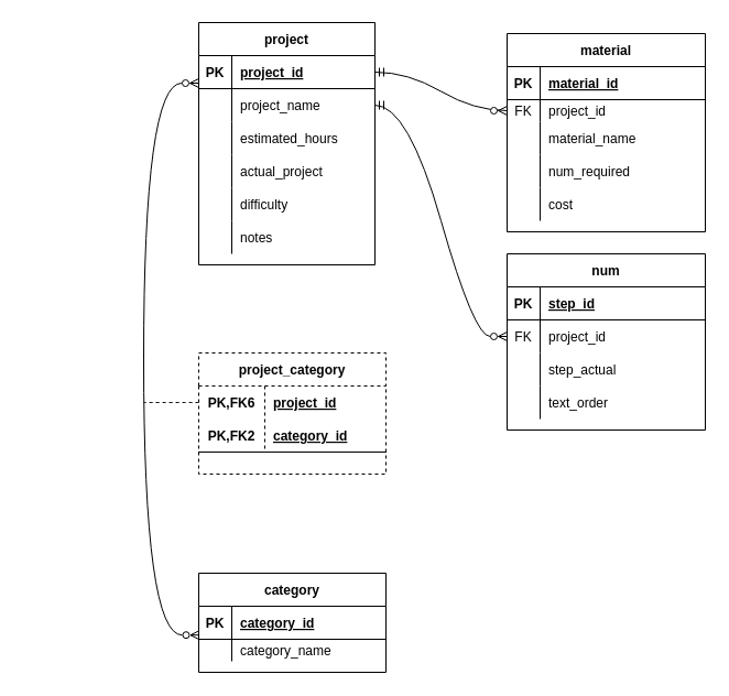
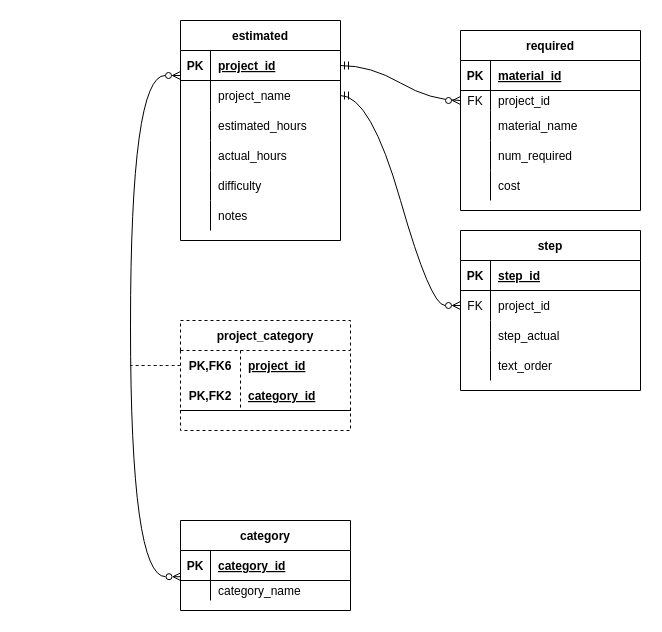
  <mxCell id="0" />
  <mxCell id="1" parent="0" />
- <mxCell id="2" value="project" style="shape=table;startSize=30;container=1;collapsible=1;childLayout=tableLayout;fixedRows=1;rowLines=0;fontStyle=1;align=center;resizeLast=1;" parent="1" vertex="1"><mxGeometry x="180" y="20" width="160" height="220" as="geometry" /></mxCell>
+ <mxCell id="2" value="estimated" style="shape=table;startSize=30;container=1;collapsible=1;childLayout=tableLayout;fixedRows=1;rowLines=0;fontStyle=1;align=center;resizeLast=1;" parent="1" vertex="1"><mxGeometry x="180" y="20" width="160" height="220" as="geometry" /></mxCell>
  <mxCell id="3" value="" style="shape=tableRow;horizontal=0;startSize=0;swimlaneHead=0;swimlaneBody=0;fillColor=none;collapsible=0;dropTarget=0;points=[[0,0.5],[1,0.5]];portConstraint=eastwest;top=0;left=0;right=0;bottom=1;" parent="2" vertex="1"><mxGeometry y="30" width="160" height="30" as="geometry" /></mxCell>
  <mxCell id="4" value="PK" style="shape=partialRectangle;connectable=0;fillColor=none;top=0;left=0;bottom=0;right=0;fontStyle=1;overflow=hidden;" parent="3" vertex="1"><mxGeometry width="30" height="30" as="geometry"><mxRectangle width="30" height="30" as="alternateBounds" /></mxGeometry></mxCell>
  <mxCell id="5" value="project_id" style="shape=partialRectangle;connectable=0;fillColor=none;top=0;left=0;bottom=0;right=0;align=left;spacingLeft=6;fontStyle=5;overflow=hidden;" parent="3" vertex="1"><mxGeometry x="30" width="130" height="30" as="geometry"><mxRectangle width="130" height="30" as="alternateBounds" /></mxGeometry></mxCell>
  <mxCell id="6" value="" style="shape=tableRow;horizontal=0;startSize=0;swimlaneHead=0;swimlaneBody=0;fillColor=none;collapsible=0;dropTarget=0;points=[[0,0.5],[1,0.5]];portConstraint=eastwest;top=0;left=0;right=0;bottom=0;" parent="2" vertex="1"><mxGeometry y="60" width="160" height="30" as="geometry" /></mxCell>
  <mxCell id="7" value="" style="shape=partialRectangle;connectable=0;fillColor=none;top=0;left=0;bottom=0;right=0;editable=1;overflow=hidden;" parent="6" vertex="1"><mxGeometry width="30" height="30" as="geometry"><mxRectangle width="30" height="30" as="alternateBounds" /></mxGeometry></mxCell>
  <mxCell id="8" value="project_name" style="shape=partialRectangle;connectable=0;fillColor=none;top=0;left=0;bottom=0;right=0;align=left;spacingLeft=6;overflow=hidden;" parent="6" vertex="1"><mxGeometry x="30" width="130" height="30" as="geometry"><mxRectangle width="130" height="30" as="alternateBounds" /></mxGeometry></mxCell>
  <mxCell id="9" value="" style="shape=tableRow;horizontal=0;startSize=0;swimlaneHead=0;swimlaneBody=0;fillColor=none;collapsible=0;dropTarget=0;points=[[0,0.5],[1,0.5]];portConstraint=eastwest;top=0;left=0;right=0;bottom=0;" parent="2" vertex="1"><mxGeometry y="90" width="160" height="30" as="geometry" /></mxCell>
  <mxCell id="10" value="" style="shape=partialRectangle;connectable=0;fillColor=none;top=0;left=0;bottom=0;right=0;editable=1;overflow=hidden;" parent="9" vertex="1"><mxGeometry width="30" height="30" as="geometry"><mxRectangle width="30" height="30" as="alternateBounds" /></mxGeometry></mxCell>
  <mxCell id="11" value="estimated_hours" style="shape=partialRectangle;connectable=0;fillColor=none;top=0;left=0;bottom=0;right=0;align=left;spacingLeft=6;overflow=hidden;" parent="9" vertex="1"><mxGeometry x="30" width="130" height="30" as="geometry"><mxRectangle width="130" height="30" as="alternateBounds" /></mxGeometry></mxCell>
  <mxCell id="12" value="" style="shape=tableRow;horizontal=0;startSize=0;swimlaneHead=0;swimlaneBody=0;fillColor=none;collapsible=0;dropTarget=0;points=[[0,0.5],[1,0.5]];portConstraint=eastwest;top=0;left=0;right=0;bottom=0;" parent="2" vertex="1"><mxGeometry y="120" width="160" height="30" as="geometry" /></mxCell>
  <mxCell id="13" value="" style="shape=partialRectangle;connectable=0;fillColor=none;top=0;left=0;bottom=0;right=0;editable=1;overflow=hidden;" parent="12" vertex="1"><mxGeometry width="30" height="30" as="geometry"><mxRectangle width="30" height="30" as="alternateBounds" /></mxGeometry></mxCell>
- <mxCell id="14" value="actual_project" style="shape=partialRectangle;connectable=0;fillColor=none;top=0;left=0;bottom=0;right=0;align=left;spacingLeft=6;overflow=hidden;" parent="12" vertex="1"><mxGeometry x="30" width="130" height="30" as="geometry"><mxRectangle width="130" height="30" as="alternateBounds" /></mxGeometry></mxCell>
+ <mxCell id="14" value="actual_hours" style="shape=partialRectangle;connectable=0;fillColor=none;top=0;left=0;bottom=0;right=0;align=left;spacingLeft=6;overflow=hidden;" parent="12" vertex="1"><mxGeometry x="30" width="130" height="30" as="geometry"><mxRectangle width="130" height="30" as="alternateBounds" /></mxGeometry></mxCell>
  <mxCell id="15" style="shape=tableRow;horizontal=0;startSize=0;swimlaneHead=0;swimlaneBody=0;fillColor=none;collapsible=0;dropTarget=0;points=[[0,0.5],[1,0.5]];portConstraint=eastwest;top=0;left=0;right=0;bottom=0;" parent="2" vertex="1"><mxGeometry y="150" width="160" height="30" as="geometry" /></mxCell>
  <mxCell id="16" style="shape=partialRectangle;connectable=0;fillColor=none;top=0;left=0;bottom=0;right=0;editable=1;overflow=hidden;" parent="15" vertex="1"><mxGeometry width="30" height="30" as="geometry"><mxRectangle width="30" height="30" as="alternateBounds" /></mxGeometry></mxCell>
  <mxCell id="17" value="difficulty" style="shape=partialRectangle;connectable=0;fillColor=none;top=0;left=0;bottom=0;right=0;align=left;spacingLeft=6;overflow=hidden;" parent="15" vertex="1"><mxGeometry x="30" width="130" height="30" as="geometry"><mxRectangle width="130" height="30" as="alternateBounds" /></mxGeometry></mxCell>
  <mxCell id="18" style="shape=tableRow;horizontal=0;startSize=0;swimlaneHead=0;swimlaneBody=0;fillColor=none;collapsible=0;dropTarget=0;points=[[0,0.5],[1,0.5]];portConstraint=eastwest;top=0;left=0;right=0;bottom=0;" parent="2" vertex="1"><mxGeometry y="180" width="160" height="30" as="geometry" /></mxCell>
  <mxCell id="19" style="shape=partialRectangle;connectable=0;fillColor=none;top=0;left=0;bottom=0;right=0;editable=1;overflow=hidden;" parent="18" vertex="1"><mxGeometry width="30" height="30" as="geometry"><mxRectangle width="30" height="30" as="alternateBounds" /></mxGeometry></mxCell>
  <mxCell id="20" value="notes" style="shape=partialRectangle;connectable=0;fillColor=none;top=0;left=0;bottom=0;right=0;align=left;spacingLeft=6;overflow=hidden;" parent="18" vertex="1"><mxGeometry x="30" width="130" height="30" as="geometry"><mxRectangle width="130" height="30" as="alternateBounds" /></mxGeometry></mxCell>
- <mxCell id="21" value="material" style="shape=table;startSize=30;container=1;collapsible=1;childLayout=tableLayout;fixedRows=1;rowLines=0;fontStyle=1;align=center;resizeLast=1;" parent="1" vertex="1"><mxGeometry x="460" y="30" width="180" height="180" as="geometry" /></mxCell>
+ <mxCell id="21" value="required" style="shape=table;startSize=30;container=1;collapsible=1;childLayout=tableLayout;fixedRows=1;rowLines=0;fontStyle=1;align=center;resizeLast=1;" parent="1" vertex="1"><mxGeometry x="460" y="30" width="180" height="180" as="geometry" /></mxCell>
  <mxCell id="22" value="" style="shape=tableRow;horizontal=0;startSize=0;swimlaneHead=0;swimlaneBody=0;fillColor=none;collapsible=0;dropTarget=0;points=[[0,0.5],[1,0.5]];portConstraint=eastwest;top=0;left=0;right=0;bottom=1;" parent="21" vertex="1"><mxGeometry y="30" width="180" height="30" as="geometry" /></mxCell>
  <mxCell id="23" value="PK" style="shape=partialRectangle;connectable=0;fillColor=none;top=0;left=0;bottom=0;right=0;fontStyle=1;overflow=hidden;" parent="22" vertex="1"><mxGeometry width="30" height="30" as="geometry"><mxRectangle width="30" height="30" as="alternateBounds" /></mxGeometry></mxCell>
  <mxCell id="24" value="material_id" style="shape=partialRectangle;connectable=0;fillColor=none;top=0;left=0;bottom=0;right=0;align=left;spacingLeft=6;fontStyle=5;overflow=hidden;" parent="22" vertex="1"><mxGeometry x="30" width="150" height="30" as="geometry"><mxRectangle width="150" height="30" as="alternateBounds" /></mxGeometry></mxCell>
  <mxCell id="25" value="" style="shape=tableRow;horizontal=0;startSize=0;swimlaneHead=0;swimlaneBody=0;fillColor=none;collapsible=0;dropTarget=0;points=[[0,0.5],[1,0.5]];portConstraint=eastwest;top=0;left=0;right=0;bottom=0;" parent="21" vertex="1"><mxGeometry y="60" width="180" height="20" as="geometry" /></mxCell>
  <mxCell id="26" value="FK" style="shape=partialRectangle;connectable=0;fillColor=none;top=0;left=0;bottom=0;right=0;editable=1;overflow=hidden;" parent="25" vertex="1"><mxGeometry width="30" height="20" as="geometry"><mxRectangle width="30" height="20" as="alternateBounds" /></mxGeometry></mxCell>
  <mxCell id="27" value="project_id" style="shape=partialRectangle;connectable=0;fillColor=none;top=0;left=0;bottom=0;right=0;align=left;spacingLeft=6;overflow=hidden;" parent="25" vertex="1"><mxGeometry x="30" width="150" height="20" as="geometry"><mxRectangle width="150" height="20" as="alternateBounds" /></mxGeometry></mxCell>
  <mxCell id="28" value="" style="shape=tableRow;horizontal=0;startSize=0;swimlaneHead=0;swimlaneBody=0;fillColor=none;collapsible=0;dropTarget=0;points=[[0,0.5],[1,0.5]];portConstraint=eastwest;top=0;left=0;right=0;bottom=0;" parent="21" vertex="1"><mxGeometry y="80" width="180" height="30" as="geometry" /></mxCell>
  <mxCell id="29" value="" style="shape=partialRectangle;connectable=0;fillColor=none;top=0;left=0;bottom=0;right=0;editable=1;overflow=hidden;" parent="28" vertex="1"><mxGeometry width="30" height="30" as="geometry"><mxRectangle width="30" height="30" as="alternateBounds" /></mxGeometry></mxCell>
  <mxCell id="30" value="material_name" style="shape=partialRectangle;connectable=0;fillColor=none;top=0;left=0;bottom=0;right=0;align=left;spacingLeft=6;overflow=hidden;" parent="28" vertex="1"><mxGeometry x="30" width="150" height="30" as="geometry"><mxRectangle width="150" height="30" as="alternateBounds" /></mxGeometry></mxCell>
  <mxCell id="31" value="" style="shape=tableRow;horizontal=0;startSize=0;swimlaneHead=0;swimlaneBody=0;fillColor=none;collapsible=0;dropTarget=0;points=[[0,0.5],[1,0.5]];portConstraint=eastwest;top=0;left=0;right=0;bottom=0;" parent="21" vertex="1"><mxGeometry y="110" width="180" height="30" as="geometry" /></mxCell>
  <mxCell id="32" value="" style="shape=partialRectangle;connectable=0;fillColor=none;top=0;left=0;bottom=0;right=0;editable=1;overflow=hidden;" parent="31" vertex="1"><mxGeometry width="30" height="30" as="geometry"><mxRectangle width="30" height="30" as="alternateBounds" /></mxGeometry></mxCell>
  <mxCell id="33" value="num_required" style="shape=partialRectangle;connectable=0;fillColor=none;top=0;left=0;bottom=0;right=0;align=left;spacingLeft=6;overflow=hidden;" parent="31" vertex="1"><mxGeometry x="30" width="150" height="30" as="geometry"><mxRectangle width="150" height="30" as="alternateBounds" /></mxGeometry></mxCell>
  <mxCell id="34" style="shape=tableRow;horizontal=0;startSize=0;swimlaneHead=0;swimlaneBody=0;fillColor=none;collapsible=0;dropTarget=0;points=[[0,0.5],[1,0.5]];portConstraint=eastwest;top=0;left=0;right=0;bottom=0;" parent="21" vertex="1"><mxGeometry y="140" width="180" height="30" as="geometry" /></mxCell>
  <mxCell id="35" style="shape=partialRectangle;connectable=0;fillColor=none;top=0;left=0;bottom=0;right=0;editable=1;overflow=hidden;" parent="34" vertex="1"><mxGeometry width="30" height="30" as="geometry"><mxRectangle width="30" height="30" as="alternateBounds" /></mxGeometry></mxCell>
  <mxCell id="36" value="cost" style="shape=partialRectangle;connectable=0;fillColor=none;top=0;left=0;bottom=0;right=0;align=left;spacingLeft=6;overflow=hidden;" parent="34" vertex="1"><mxGeometry x="30" width="150" height="30" as="geometry"><mxRectangle width="150" height="30" as="alternateBounds" /></mxGeometry></mxCell>
  <mxCell id="37" value="category" style="shape=table;startSize=30;container=1;collapsible=1;childLayout=tableLayout;fixedRows=1;rowLines=0;fontStyle=1;align=center;resizeLast=1;" parent="1" vertex="1"><mxGeometry x="180" y="520" width="170" height="90" as="geometry" /></mxCell>
  <mxCell id="38" value="" style="shape=tableRow;horizontal=0;startSize=0;swimlaneHead=0;swimlaneBody=0;fillColor=none;collapsible=0;dropTarget=0;points=[[0,0.5],[1,0.5]];portConstraint=eastwest;top=0;left=0;right=0;bottom=1;" parent="37" vertex="1"><mxGeometry y="30" width="170" height="30" as="geometry" /></mxCell>
  <mxCell id="39" value="PK" style="shape=partialRectangle;connectable=0;fillColor=none;top=0;left=0;bottom=0;right=0;fontStyle=1;overflow=hidden;" parent="38" vertex="1"><mxGeometry width="30" height="30" as="geometry"><mxRectangle width="30" height="30" as="alternateBounds" /></mxGeometry></mxCell>
  <mxCell id="40" value="category_id" style="shape=partialRectangle;connectable=0;fillColor=none;top=0;left=0;bottom=0;right=0;align=left;spacingLeft=6;fontStyle=5;overflow=hidden;" parent="38" vertex="1"><mxGeometry x="30" width="140" height="30" as="geometry"><mxRectangle width="140" height="30" as="alternateBounds" /></mxGeometry></mxCell>
  <mxCell id="41" value="" style="shape=tableRow;horizontal=0;startSize=0;swimlaneHead=0;swimlaneBody=0;fillColor=none;collapsible=0;dropTarget=0;points=[[0,0.5],[1,0.5]];portConstraint=eastwest;top=0;left=0;right=0;bottom=0;" parent="37" vertex="1"><mxGeometry y="60" width="170" height="20" as="geometry" /></mxCell>
  <mxCell id="42" value="" style="shape=partialRectangle;connectable=0;fillColor=none;top=0;left=0;bottom=0;right=0;editable=1;overflow=hidden;" parent="41" vertex="1"><mxGeometry width="30" height="20" as="geometry"><mxRectangle width="30" height="20" as="alternateBounds" /></mxGeometry></mxCell>
  <mxCell id="43" value="category_name" style="shape=partialRectangle;connectable=0;fillColor=none;top=0;left=0;bottom=0;right=0;align=left;spacingLeft=6;overflow=hidden;" parent="41" vertex="1"><mxGeometry x="30" width="140" height="20" as="geometry"><mxRectangle width="140" height="20" as="alternateBounds" /></mxGeometry></mxCell>
  <mxCell id="44" value="project_category" style="shape=table;startSize=30;container=1;collapsible=1;childLayout=tableLayout;fixedRows=1;rowLines=0;fontStyle=1;align=center;resizeLast=1;dashed=1;" parent="1" vertex="1"><mxGeometry x="180" y="320" width="170" height="110" as="geometry" /></mxCell>
  <mxCell id="45" value="" style="shape=tableRow;horizontal=0;startSize=0;swimlaneHead=0;swimlaneBody=0;fillColor=none;collapsible=0;dropTarget=0;points=[[0,0.5],[1,0.5]];portConstraint=eastwest;top=0;left=0;right=0;bottom=0;" parent="44" vertex="1"><mxGeometry y="30" width="170" height="30" as="geometry" /></mxCell>
  <mxCell id="46" value="PK,FK6" style="shape=partialRectangle;connectable=0;fillColor=none;top=0;left=0;bottom=0;right=0;fontStyle=1;overflow=hidden;" parent="45" vertex="1"><mxGeometry width="60" height="30" as="geometry"><mxRectangle width="60" height="30" as="alternateBounds" /></mxGeometry></mxCell>
  <mxCell id="47" value="project_id" style="shape=partialRectangle;connectable=0;fillColor=none;top=0;left=0;bottom=0;right=0;align=left;spacingLeft=6;fontStyle=5;overflow=hidden;" parent="45" vertex="1"><mxGeometry x="60" width="110" height="30" as="geometry"><mxRectangle width="110" height="30" as="alternateBounds" /></mxGeometry></mxCell>
  <mxCell id="48" value="" style="shape=tableRow;horizontal=0;startSize=0;swimlaneHead=0;swimlaneBody=0;fillColor=none;collapsible=0;dropTarget=0;points=[[0,0.5],[1,0.5]];portConstraint=eastwest;top=0;left=0;right=0;bottom=1;" parent="44" vertex="1"><mxGeometry y="60" width="170" height="30" as="geometry" /></mxCell>
  <mxCell id="49" value="PK,FK2" style="shape=partialRectangle;connectable=0;fillColor=none;top=0;left=0;bottom=0;right=0;fontStyle=1;overflow=hidden;" parent="48" vertex="1"><mxGeometry width="60" height="30" as="geometry"><mxRectangle width="60" height="30" as="alternateBounds" /></mxGeometry></mxCell>
  <mxCell id="50" value="category_id" style="shape=partialRectangle;connectable=0;fillColor=none;top=0;left=0;bottom=0;right=0;align=left;spacingLeft=6;fontStyle=5;overflow=hidden;" parent="48" vertex="1"><mxGeometry x="60" width="110" height="30" as="geometry"><mxRectangle width="110" height="30" as="alternateBounds" /></mxGeometry></mxCell>
  <mxCell id="51" value="" style="fontSize=12;html=1;endArrow=ERzeroToMany;endFill=0;rounded=0;exitX=0.003;exitY=0.873;exitDx=0;exitDy=0;exitPerimeter=0;edgeStyle=orthogonalEdgeStyle;curved=1;startArrow=ERzeroToMany;startFill=0;" parent="1" source="38" target="3" edge="1"><mxGeometry width="100" height="100" relative="1" as="geometry"><mxPoint x="60" y="175" as="sourcePoint" /><mxPoint x="160" y="75" as="targetPoint" /><Array as="points"><mxPoint x="130" y="576" /><mxPoint x="130" y="75" /></Array></mxGeometry></mxCell>
  <mxCell id="52" value="" style="endArrow=none;html=1;rounded=0;curved=1;strokeColor=none;dashed=1;" parent="1" edge="1"><mxGeometry relative="1" as="geometry"><mxPoint x="20" y="369.5" as="sourcePoint" /><mxPoint x="180" y="369.5" as="targetPoint" /></mxGeometry></mxCell>
  <mxCell id="53" value="" style="endArrow=none;html=1;rounded=0;dashed=1;curved=1;exitX=0;exitY=0.5;exitDx=0;exitDy=0;" parent="1" source="45" edge="1"><mxGeometry relative="1" as="geometry"><mxPoint x="180" y="680" as="sourcePoint" /><mxPoint x="130" y="365" as="targetPoint" /></mxGeometry></mxCell>
- <mxCell id="54" value="num" style="shape=table;startSize=30;container=1;collapsible=1;childLayout=tableLayout;fixedRows=1;rowLines=0;fontStyle=1;align=center;resizeLast=1;" parent="1" vertex="1"><mxGeometry x="460" y="230" width="180" height="160" as="geometry" /></mxCell>
+ <mxCell id="54" value="step" style="shape=table;startSize=30;container=1;collapsible=1;childLayout=tableLayout;fixedRows=1;rowLines=0;fontStyle=1;align=center;resizeLast=1;" parent="1" vertex="1"><mxGeometry x="460" y="230" width="180" height="160" as="geometry" /></mxCell>
  <mxCell id="55" value="" style="shape=tableRow;horizontal=0;startSize=0;swimlaneHead=0;swimlaneBody=0;fillColor=none;collapsible=0;dropTarget=0;points=[[0,0.5],[1,0.5]];portConstraint=eastwest;top=0;left=0;right=0;bottom=1;" parent="54" vertex="1"><mxGeometry y="30" width="180" height="30" as="geometry" /></mxCell>
  <mxCell id="56" value="PK" style="shape=partialRectangle;connectable=0;fillColor=none;top=0;left=0;bottom=0;right=0;fontStyle=1;overflow=hidden;" parent="55" vertex="1"><mxGeometry width="30" height="30" as="geometry"><mxRectangle width="30" height="30" as="alternateBounds" /></mxGeometry></mxCell>
  <mxCell id="57" value="step_id" style="shape=partialRectangle;connectable=0;fillColor=none;top=0;left=0;bottom=0;right=0;align=left;spacingLeft=6;fontStyle=5;overflow=hidden;" parent="55" vertex="1"><mxGeometry x="30" width="150" height="30" as="geometry"><mxRectangle width="150" height="30" as="alternateBounds" /></mxGeometry></mxCell>
  <mxCell id="58" value="" style="shape=tableRow;horizontal=0;startSize=0;swimlaneHead=0;swimlaneBody=0;fillColor=none;collapsible=0;dropTarget=0;points=[[0,0.5],[1,0.5]];portConstraint=eastwest;top=0;left=0;right=0;bottom=0;" parent="54" vertex="1"><mxGeometry y="60" width="180" height="30" as="geometry" /></mxCell>
  <mxCell id="59" value="FK" style="shape=partialRectangle;connectable=0;fillColor=none;top=0;left=0;bottom=0;right=0;editable=1;overflow=hidden;" parent="58" vertex="1"><mxGeometry width="30" height="30" as="geometry"><mxRectangle width="30" height="30" as="alternateBounds" /></mxGeometry></mxCell>
  <mxCell id="60" value="project_id" style="shape=partialRectangle;connectable=0;fillColor=none;top=0;left=0;bottom=0;right=0;align=left;spacingLeft=6;overflow=hidden;" parent="58" vertex="1"><mxGeometry x="30" width="150" height="30" as="geometry"><mxRectangle width="150" height="30" as="alternateBounds" /></mxGeometry></mxCell>
  <mxCell id="61" value="" style="shape=tableRow;horizontal=0;startSize=0;swimlaneHead=0;swimlaneBody=0;fillColor=none;collapsible=0;dropTarget=0;points=[[0,0.5],[1,0.5]];portConstraint=eastwest;top=0;left=0;right=0;bottom=0;" parent="54" vertex="1"><mxGeometry y="90" width="180" height="30" as="geometry" /></mxCell>
  <mxCell id="62" value="" style="shape=partialRectangle;connectable=0;fillColor=none;top=0;left=0;bottom=0;right=0;editable=1;overflow=hidden;" parent="61" vertex="1"><mxGeometry width="30" height="30" as="geometry"><mxRectangle width="30" height="30" as="alternateBounds" /></mxGeometry></mxCell>
  <mxCell id="63" value="step_actual" style="shape=partialRectangle;connectable=0;fillColor=none;top=0;left=0;bottom=0;right=0;align=left;spacingLeft=6;overflow=hidden;" parent="61" vertex="1"><mxGeometry x="30" width="150" height="30" as="geometry"><mxRectangle width="150" height="30" as="alternateBounds" /></mxGeometry></mxCell>
  <mxCell id="64" value="" style="shape=tableRow;horizontal=0;startSize=0;swimlaneHead=0;swimlaneBody=0;fillColor=none;collapsible=0;dropTarget=0;points=[[0,0.5],[1,0.5]];portConstraint=eastwest;top=0;left=0;right=0;bottom=0;" parent="54" vertex="1"><mxGeometry y="120" width="180" height="30" as="geometry" /></mxCell>
  <mxCell id="65" value="" style="shape=partialRectangle;connectable=0;fillColor=none;top=0;left=0;bottom=0;right=0;editable=1;overflow=hidden;" parent="64" vertex="1"><mxGeometry width="30" height="30" as="geometry"><mxRectangle width="30" height="30" as="alternateBounds" /></mxGeometry></mxCell>
  <mxCell id="66" value="text_order" style="shape=partialRectangle;connectable=0;fillColor=none;top=0;left=0;bottom=0;right=0;align=left;spacingLeft=6;overflow=hidden;" parent="64" vertex="1"><mxGeometry x="30" width="150" height="30" as="geometry"><mxRectangle width="150" height="30" as="alternateBounds" /></mxGeometry></mxCell>
  <mxCell id="67" value="" style="edgeStyle=entityRelationEdgeStyle;fontSize=12;html=1;endArrow=ERzeroToMany;endFill=0;rounded=0;curved=1;exitX=1;exitY=0.5;exitDx=0;exitDy=0;startArrow=ERmandOne;startFill=0;" parent="1" source="6" target="58" edge="1"><mxGeometry width="100" height="100" relative="1" as="geometry"><mxPoint x="370" y="370" as="sourcePoint" /><mxPoint x="470" y="270" as="targetPoint" /></mxGeometry></mxCell>
  <mxCell id="68" value="" style="edgeStyle=entityRelationEdgeStyle;fontSize=12;html=1;endArrow=ERzeroToMany;endFill=1;rounded=0;curved=1;exitX=1;exitY=0.5;exitDx=0;exitDy=0;startArrow=ERmandOne;startFill=0;" parent="1" source="3" target="25" edge="1"><mxGeometry width="100" height="100" relative="1" as="geometry"><mxPoint x="340" y="150" as="sourcePoint" /><mxPoint x="440" y="50" as="targetPoint" /></mxGeometry></mxCell>
